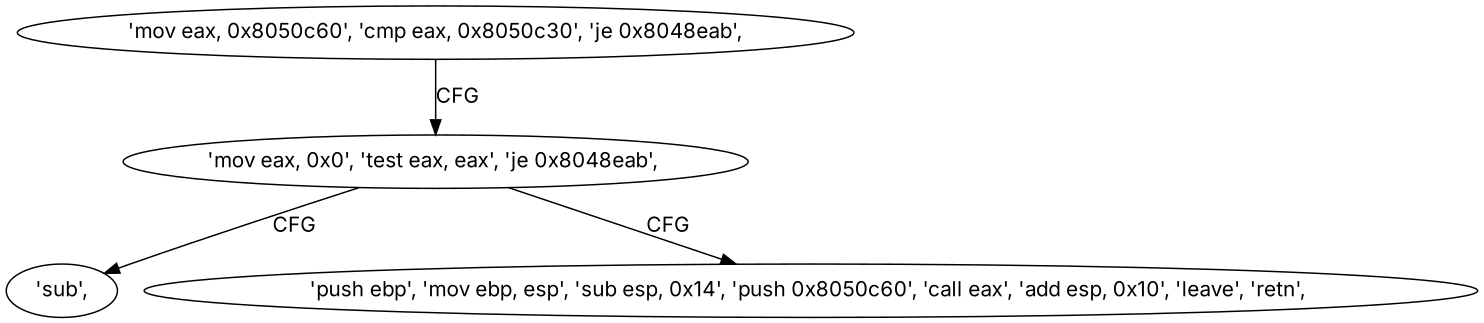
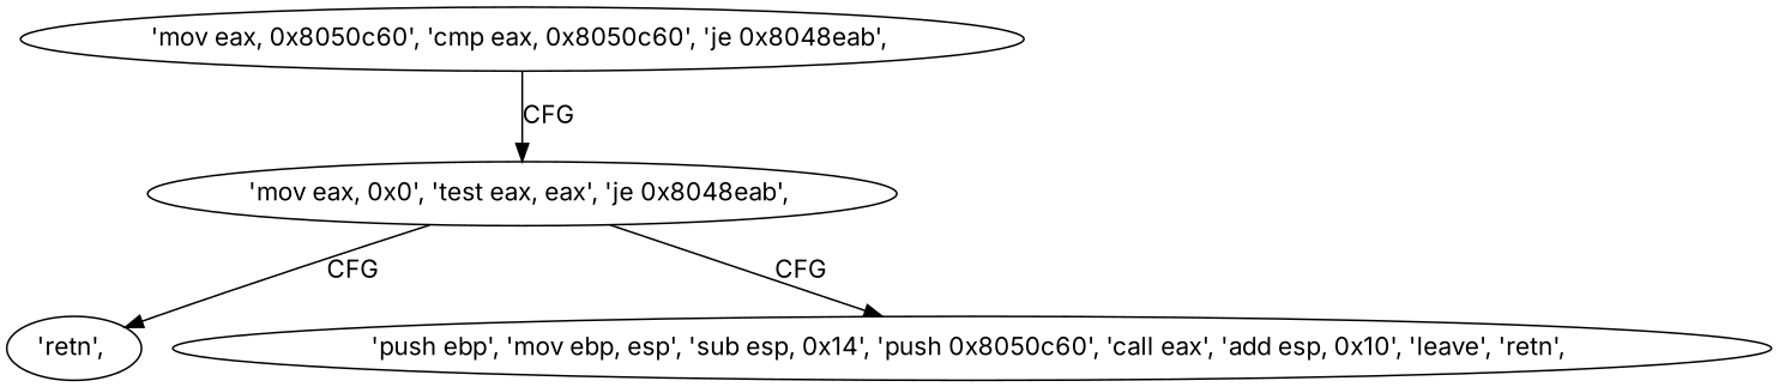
  digraph {
    fontname=Inter
    node [fontname=Inter]
    edge [fontname=Inter]
-   n1 [label="'mov eax, 0x8050c60', 'cmp eax, 0x8050c30', 'je 0x8048eab',"]
+   n1 [label="'mov eax, 0x8050c60', 'cmp eax, 0x8050c60', 'je 0x8048eab', "]
    n2 [label="'mov eax, 0x0', 'test eax, eax', 'je 0x8048eab', "]
-   n3 [label="'sub',"]
+   n3 [label="'retn', "]
    n4 [label="'push ebp', 'mov ebp, esp', 'sub esp, 0x14', 'push 0x8050c60', 'call eax', 'add esp, 0x10', 'leave', 'retn', "]
    n1 -> n2 [label=CFG]
    n2 -> n3 [label=CFG]
    n2 -> n4 [label=CFG]
  }
